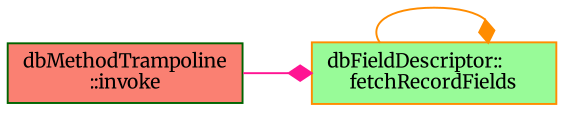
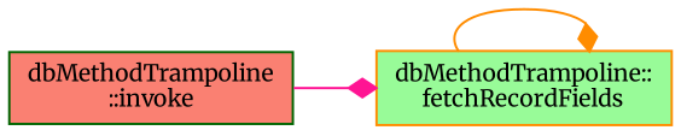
  digraph {
    rankdir=LR
    fontname=Merriweather
    node [fontname=Merriweather fontsize=10 shape=record style=filled]
    edge [fontname=Merriweather fontsize=10 labelfontname=Helvetica labelfontsize=10 style=solid arrowhead=diamond]
    n1 [color=darkgreen fillcolor=salmon fontcolor=black height=0.2 label="dbMethodTrampoline\l::invoke" width=0.4]
-   n2 [color=darkorange fillcolor=palegreen height=0.2 label="dbFieldDescriptor::\lfetchRecordFields" width=0.4]
+   n2 [color=darkorange fillcolor=palegreen height=0.2 label="dbMethodTrampoline::\lfetchRecordFields" width=0.4]
    n1 -> n2 [color=deeppink]
    n2 -> n2 [color=darkorange]
  }
